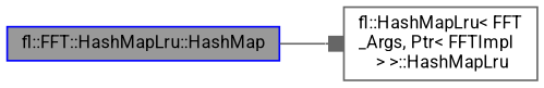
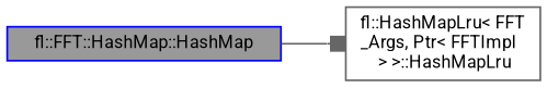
  digraph {
    rankdir=LR
    fontname=Roboto
    node [fontname=Roboto fontsize=10 shape=box style=filled]
-   n1 [color=blue fillcolor=grey60 fontcolor=black height=0.2 label="fl::FFT::HashMapLru::HashMap" width=0.4]
+   n1 [color=blue fillcolor=grey60 fontcolor=black height=0.2 label="fl::FFT::HashMap::HashMap" width=0.4]
    n2 [color=gray40 fillcolor=white height=0.2 label="fl::HashMapLru\< FFT\l_Args, Ptr\< FFTImpl\l \> \>::HashMapLru" width=0.4]
    n1 -> n2 [color=gray40 fontname=Roboto fontsize=10 labelfontname=Helvetica labelfontsize=10 style=solid arrowhead=box]
  }
